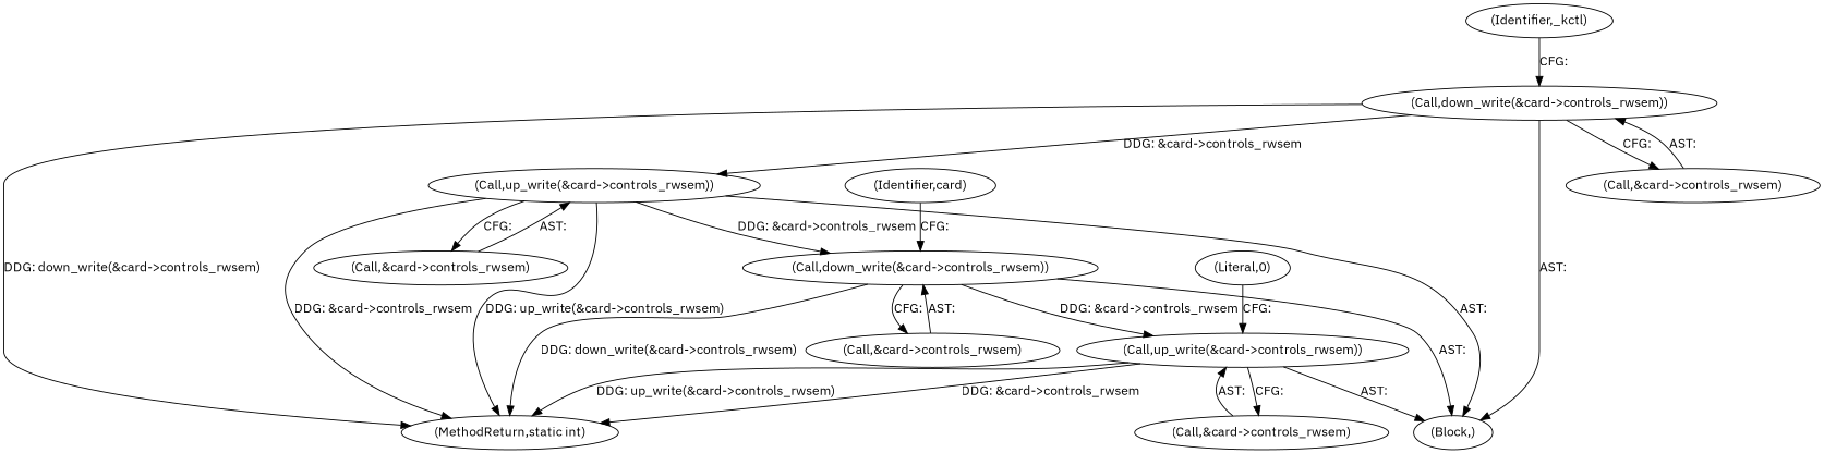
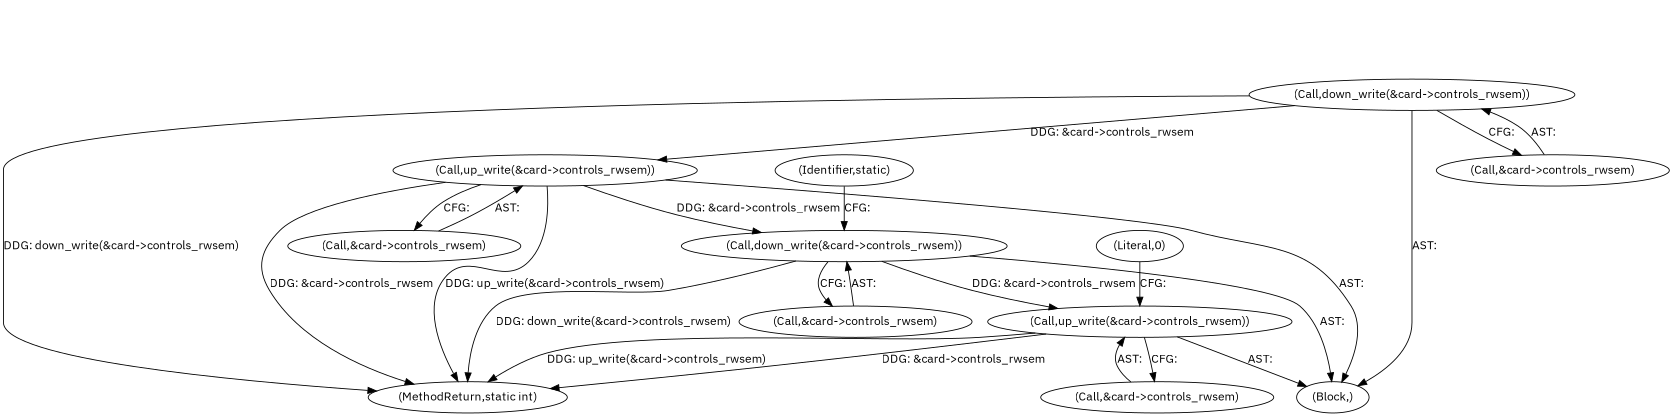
  digraph {
    fontname="IBM Plex Sans"
    node [fontname="IBM Plex Sans"]
    edge [fontname="IBM Plex Sans"]
    n1 [label="(Call,up_write(&card->controls_rwsem))"]
    n2 [label="(Call,down_write(&card->controls_rwsem))"]
    n3 [label="(Call,&card->controls_rwsem)"]
    n4 [label="(MethodReturn,static int)"]
    n5 [label="(Block,)"]
    n6 [label="(Call,up_write(&card->controls_rwsem))"]
    n7 [label="(Call,&card->controls_rwsem)"]
    n8 [label="(Call,down_write(&card->controls_rwsem))"]
    n9 [label="(Call,&card->controls_rwsem)"]
    n10 [label="(Call,&card->controls_rwsem)"]
    n11 [label="(Literal,0)"]
-   n12 [label="(Identifier,card)"]
-   n13 [label="(Identifier,_kctl)"]
+   n12 [label="(Identifier,static)"]
    n1 -> n2 [label="DDG: &card->controls_rwsem"]
    n1 -> n3 [label="CFG: "]
    n1 -> n4 [label="DDG: up_write(&card->controls_rwsem)"]
    n1 -> n4 [label="DDG: &card->controls_rwsem"]
    n1 -> n5 [label="AST: "]
    n2 -> n4 [label="DDG: down_write(&card->controls_rwsem)"]
    n2 -> n5 [label="AST: "]
    n2 -> n6 [label="DDG: &card->controls_rwsem"]
    n2 -> n7 [label="CFG: "]
    n3 -> n1 [label="AST: "]
    n6 -> n4 [label="DDG: &card->controls_rwsem"]
    n6 -> n4 [label="DDG: up_write(&card->controls_rwsem)"]
    n6 -> n5 [label="AST: "]
    n6 -> n10 [label="CFG: "]
    n7 -> n2 [label="AST: "]
    n8 -> n1 [label="DDG: &card->controls_rwsem"]
    n8 -> n4 [label="DDG: down_write(&card->controls_rwsem)"]
    n8 -> n5 [label="AST: "]
    n8 -> n9 [label="CFG: "]
    n9 -> n8 [label="AST: "]
    n10 -> n6 [label="AST: "]
    n11 -> n6 [label="CFG: "]
    n12 -> n2 [label="CFG: "]
-   n13 -> n8 [label="CFG: "]
  }
